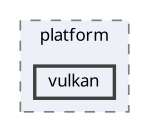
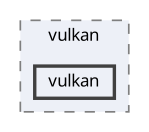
  digraph {
    compound=true
    fontname="Noto Sans"
    n1 [color=grey25 fillcolor="#edf0f7" fontname="Noto Sans" fontsize=10 height=0.2 label=vulkan shape=box style="filled,bold" width=0.4]
    subgraph cluster_1 {
      bgcolor="#edf0f7"
      fontsize=10
-     label=platform
+     label=vulkan
      pencolor=grey50
      style="filled,dashed"
      n1
    }
  }
